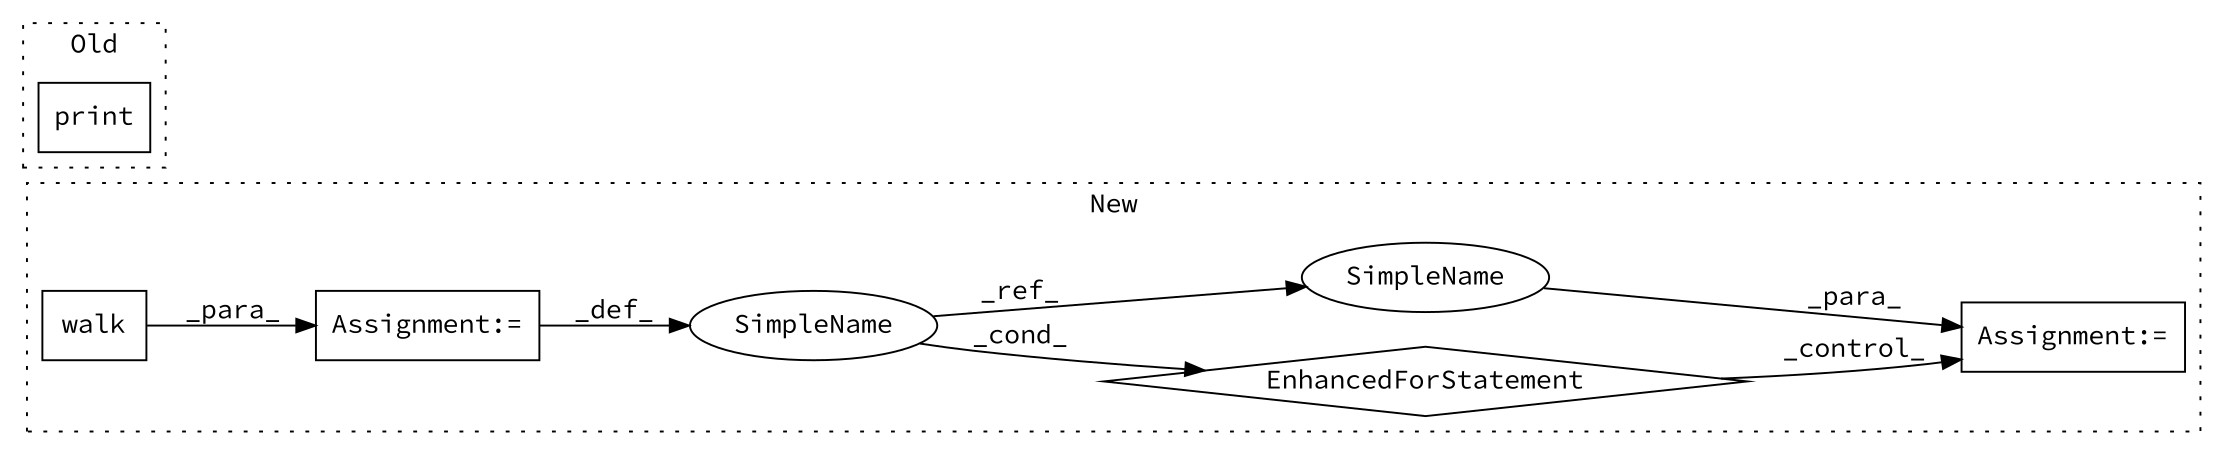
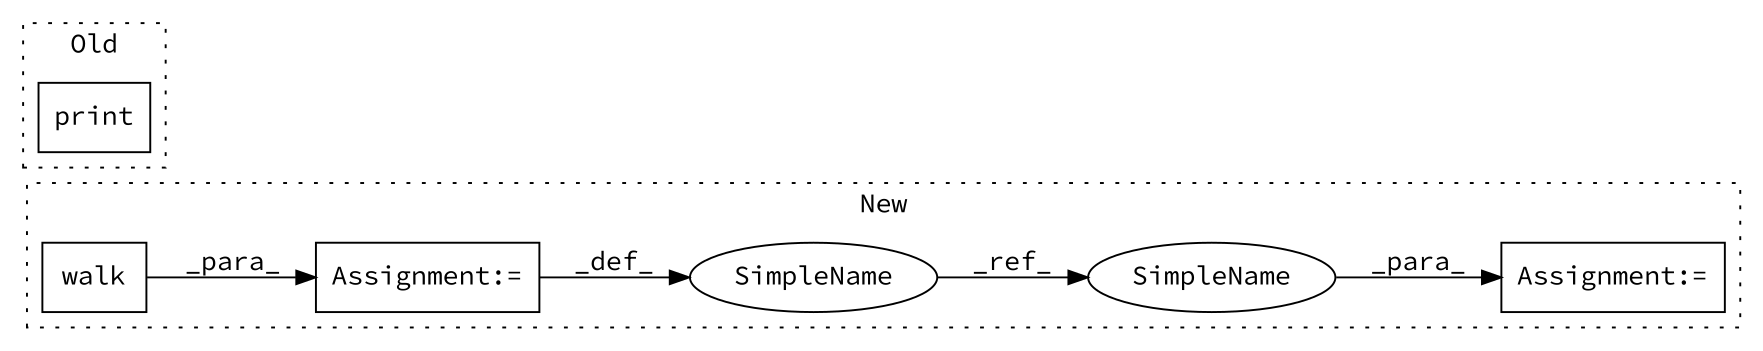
  digraph {
    rankdir=LR
    fontname="Source Code Pro"
    node [a=32 l="84,2" s="351,462" shape=box fontname="Source Code Pro"]
    edge [fontname="Source Code Pro"]
    n1 [l="5,1" label=walk s="452,461"]
    n2 [a=7 label="Assignment:="]
-   n3 [a=70 label=EnhancedForStatement shape=diamond]
    n4 [a=7 l=48 label="Assignment:=" s=577]
    n5 [a=42 l=5 label=SimpleName s=441 shape=ellipse]
    n6 [a=42 l=5 label=SimpleName s=584 shape=ellipse]
    n7 [l="6,1" label=print s="480,515"]
    subgraph cluster_1 {
      label=New
      style=dotted
      n1
      n2
-     n3
      n4
      n5
      n6
    }
    subgraph cluster_2 {
      label=Old
      style=dotted
      n7
    }
    n1 -> n2 [label=_para_]
    n2 -> n5 [label=_def_]
-   n3 -> n4 [label=_control_]
-   n5 -> n3 [label=_cond_]
    n5 -> n6 [label=_ref_]
    n6 -> n4 [label=_para_]
  }
